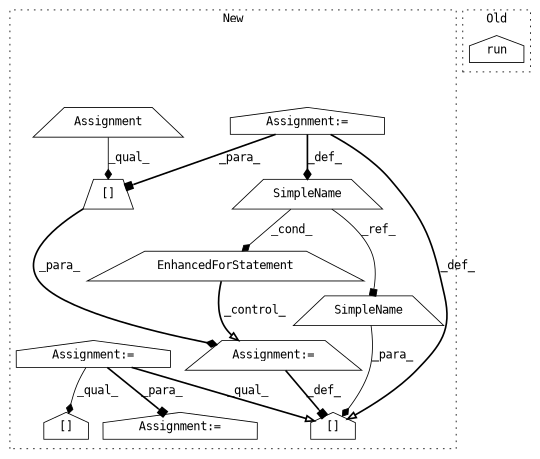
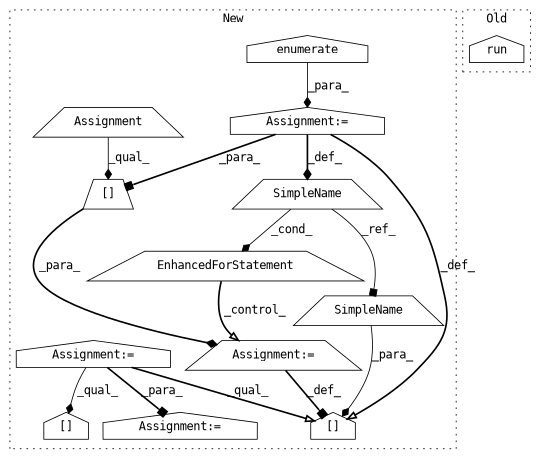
  digraph {
    fontname="DejaVu Sans Mono"
    node [a=7 fontname="DejaVu Sans Mono" l=1 s="4061,4199" shape=house]
    edge [arrowhead=diamond fontname="DejaVu Sans Mono" style=bold]
+   n1 [a=32 l="10,1" label=enumerate s="4145,4198"]
    n2 [l="63,2" label="Assignment:="]
    n3 [a=70 l="63,2" label=EnhancedForStatement shape=trapezium]
    n4 [label="Assignment:=" s=4234 shape=trapezium]
    n5 [a=2 l="10,1" label="[]" s="4209,4233"]
    n6 [label="Assignment:=" s=3693]
    n7 [a=2 l="30,1" label="[]" s="4235,4266" shape=trapezium]
    n8 [label="Assignment:=" s=4571]
    n9 [a=2 l="8,1" label="[]" s="4666,4730"]
    n10 [a=22 l=29 label=Assignment s=4235 shape=trapezium]
    n11 [a=42 l=14 label=SimpleName s=4128 shape=trapezium]
    n12 [a=42 l=14 label=SimpleName s=4219 shape=trapezium]
    n13 [a=32 l="4,1" label=run s="3397,3566"]
    subgraph cluster_1 {
      label=New
      style=dotted
+     n1
      n2
      n3
      n4
      n5
      n6
      n7
      n8
      n9
      n10
      n11
      n12
    }
    subgraph cluster_2 {
      label=Old
      style=dotted
      n13
    }
+   n1 -> n2 [label=_para_ style=solid]
    n2 -> n5 [arrowhead=onormal label=_def_]
    n2 -> n7 [arrowhead=box label=_para_]
    n2 -> n11 [label=_def_]
    n3 -> n4 [arrowhead=onormal label=_control_]
    n4 -> n5 [arrowhead=box label=_def_]
    n6 -> n5 [arrowhead=onormal label=_qual_]
    n6 -> n8 [arrowhead=box label=_para_]
    n6 -> n9 [label=_qual_ style=solid]
    n7 -> n4 [label=_para_]
    n10 -> n7 [label=_qual_ style=solid]
    n11 -> n3 [label=_cond_ style=solid]
    n11 -> n12 [arrowhead=box label=_ref_ style=solid]
    n12 -> n5 [label=_para_ style=solid]
  }
